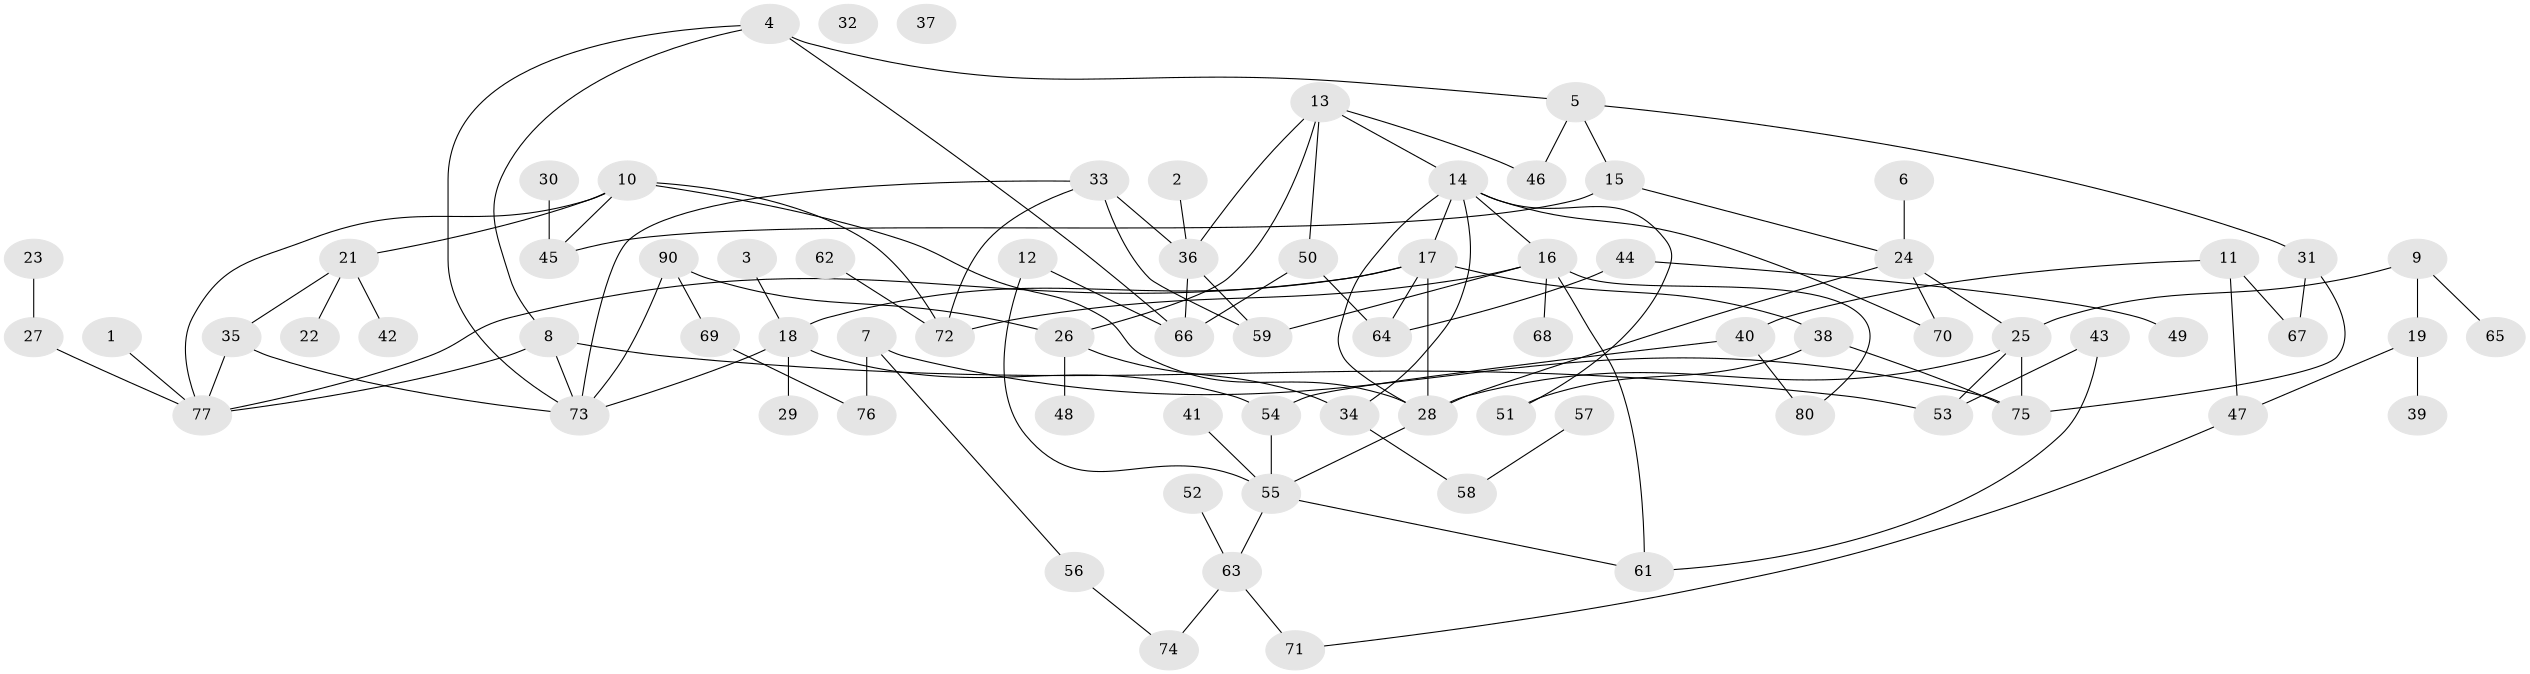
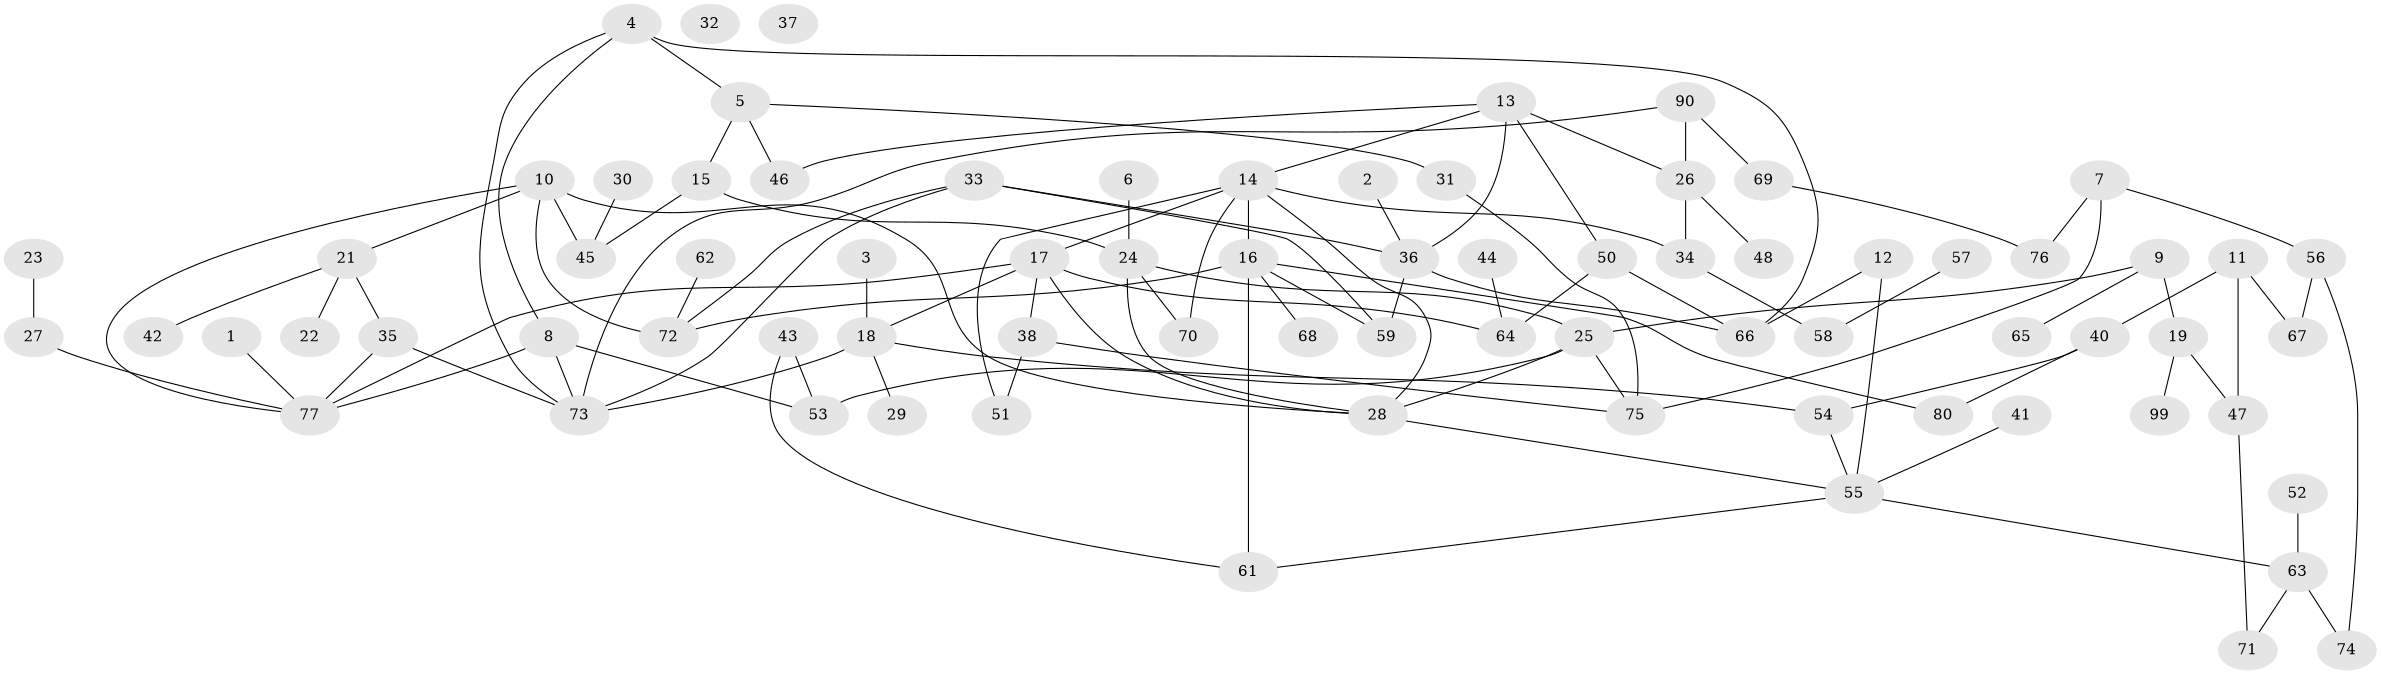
  graph {
    node [color=gray90 style=filled]
    1
    77
    2
    36
    66
    59
    3
    18
    73
    29
    54
    4
    5
    8
    15
    31
    46
    53
    24
    45
    75
    6
    25
    28
    70
    7
    56
    76
    67
    74
    9
    19
    65
    47
-   39
+   39 [label=99]
    10
    21
    72
    22
    35
    42
    55
    11
    40
    n45 [label=80]
    71
    12
    61
    63
    13
    14
    26
    50
    16
    17
    34
    51
    48
    64
    68
    38
    58
    n63 [label=90]
    69
    23
    27
    30
    32
    33
    37
    41
    43
    44
-   49
    52
    57
    62
    1 -- 77
    2 -- 36
    36 -- 66
    36 -- 59
    3 -- 18
    18 -- 73
    18 -- 29
    18 -- 54
    54 -- 55
    4 -- 66
    4 -- 73
    4 -- 5
    4 -- 8
    5 -- 15
    5 -- 31
    5 -- 46
    8 -- 77
    8 -- 73
    8 -- 53
    15 -- 24
    15 -- 45
    31 -- 75
    24 -- 25
    24 -- 28
    24 -- 70
    6 -- 24
    25 -- 53
    25 -- 75
    25 -- 28
    28 -- 55
    7 -- 75
    7 -- 56
    7 -- 76
-   31 -- 67
+   56 -- 67
    56 -- 74
    9 -- 25
    9 -- 19
    9 -- 65
    19 -- 47
    19 -- 39
    47 -- 71
    10 -- 77
    10 -- 45
    10 -- 28
    10 -- 21
    10 -- 72
    21 -- 22
    21 -- 35
    21 -- 42
    35 -- 77
    35 -- 73
    55 -- 61
    55 -- 63
    11 -- 67
    11 -- 47
    11 -- 40
    40 -- 54
    40 -- n45
    12 -- 66
    12 -- 55
    63 -- 74
    63 -- 71
    13 -- 36
    13 -- 46
    13 -- 14
    13 -- 26
    13 -- 50
    14 -- 28
    14 -- 70
    14 -- 16
    14 -- 17
    14 -- 34
    14 -- 51
    26 -- 34
    26 -- 48
    50 -- 66
    50 -- 64
    16 -- 59
    16 -- 72
    16 -- n45
    16 -- 61
    16 -- 68
    17 -- 77
    17 -- 18
    17 -- 28
    17 -- 64
    17 -- 38
    34 -- 58
    38 -- 75
    38 -- 51
    n63 -- 73
    n63 -- 26
    n63 -- 69
    69 -- 76
    23 -- 27
    27 -- 77
    30 -- 45
    33 -- 36
    33 -- 59
    33 -- 73
    33 -- 72
    41 -- 55
    43 -- 53
    43 -- 61
    44 -- 64
-   44 -- 49
    52 -- 63
    57 -- 58
    62 -- 72
  }
